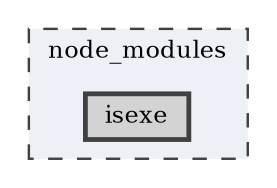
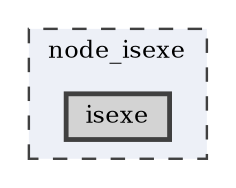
  digraph {
    compound=true
    fontname="DejaVu Serif"
    n1 [color=grey25 fillcolor=lightgrey fontname="DejaVu Serif" fontsize=10 height=0.2 label=isexe shape=box style="filled,bold" width=0.4]
    subgraph cluster_1 {
      bgcolor="#edf0f7"
      fontsize=10
-     label=node_modules
+     label=node_isexe
      pencolor=grey25
      style="filled,dashed"
      n1
    }
  }
